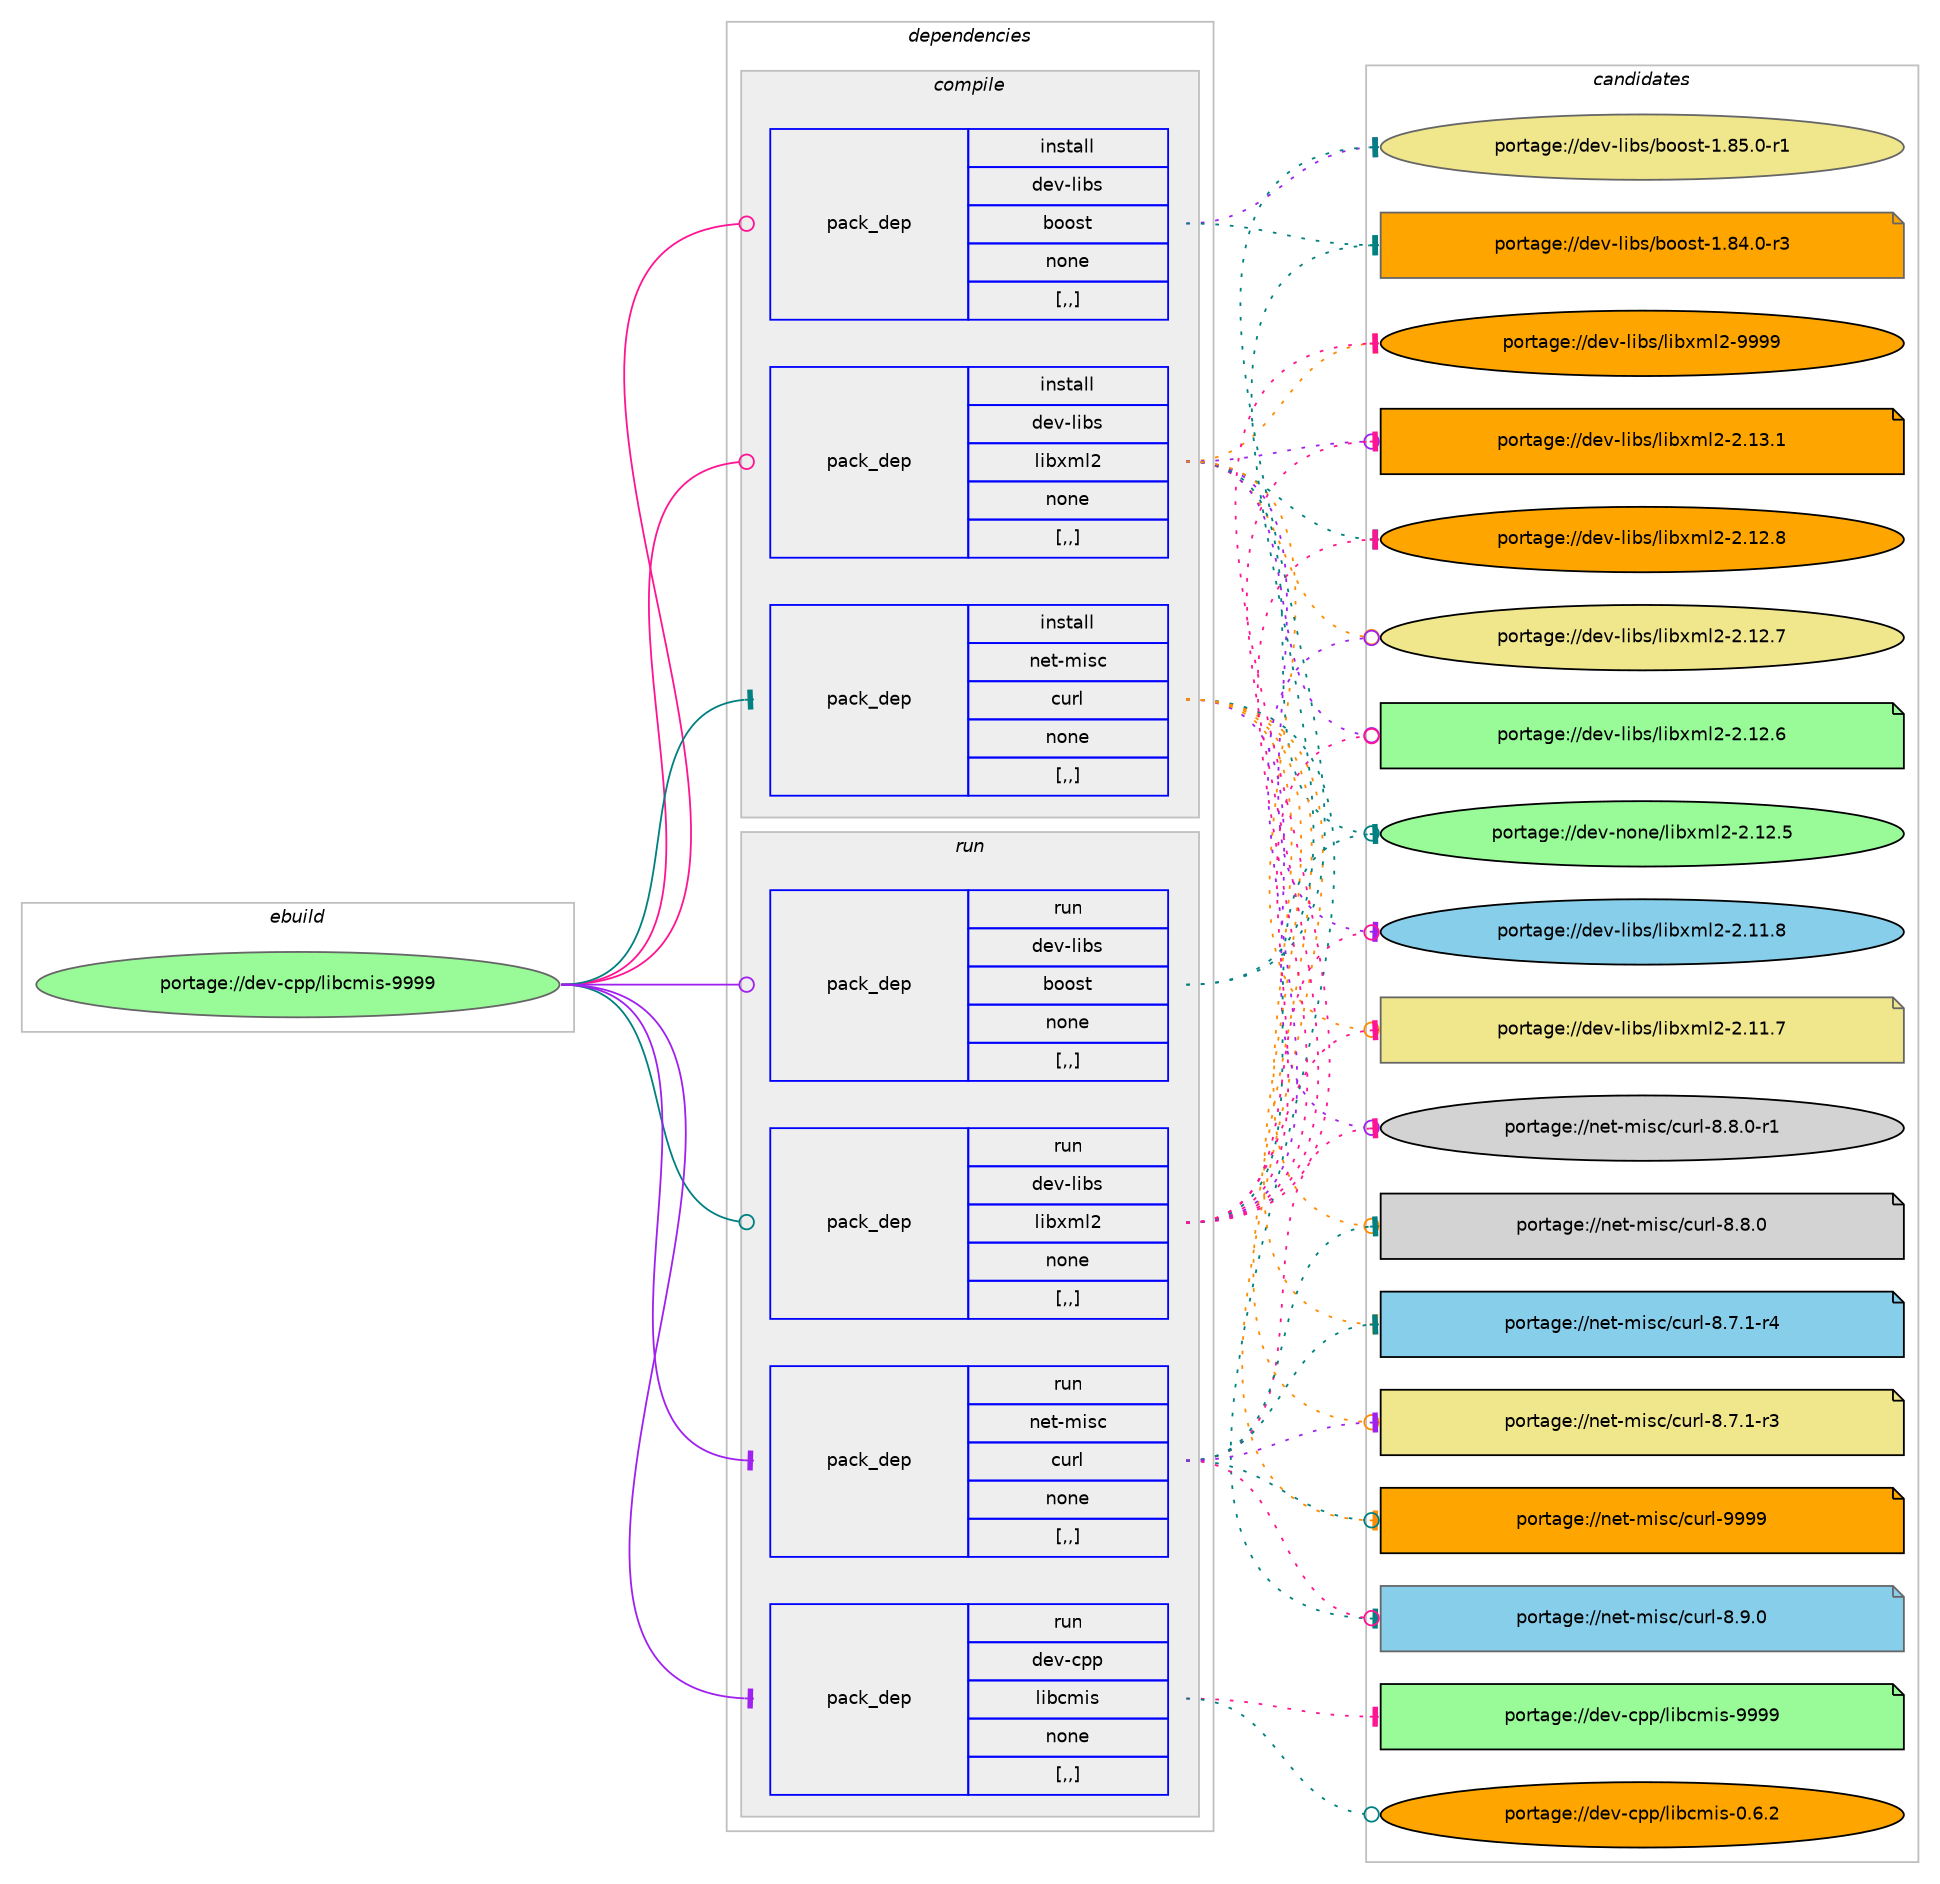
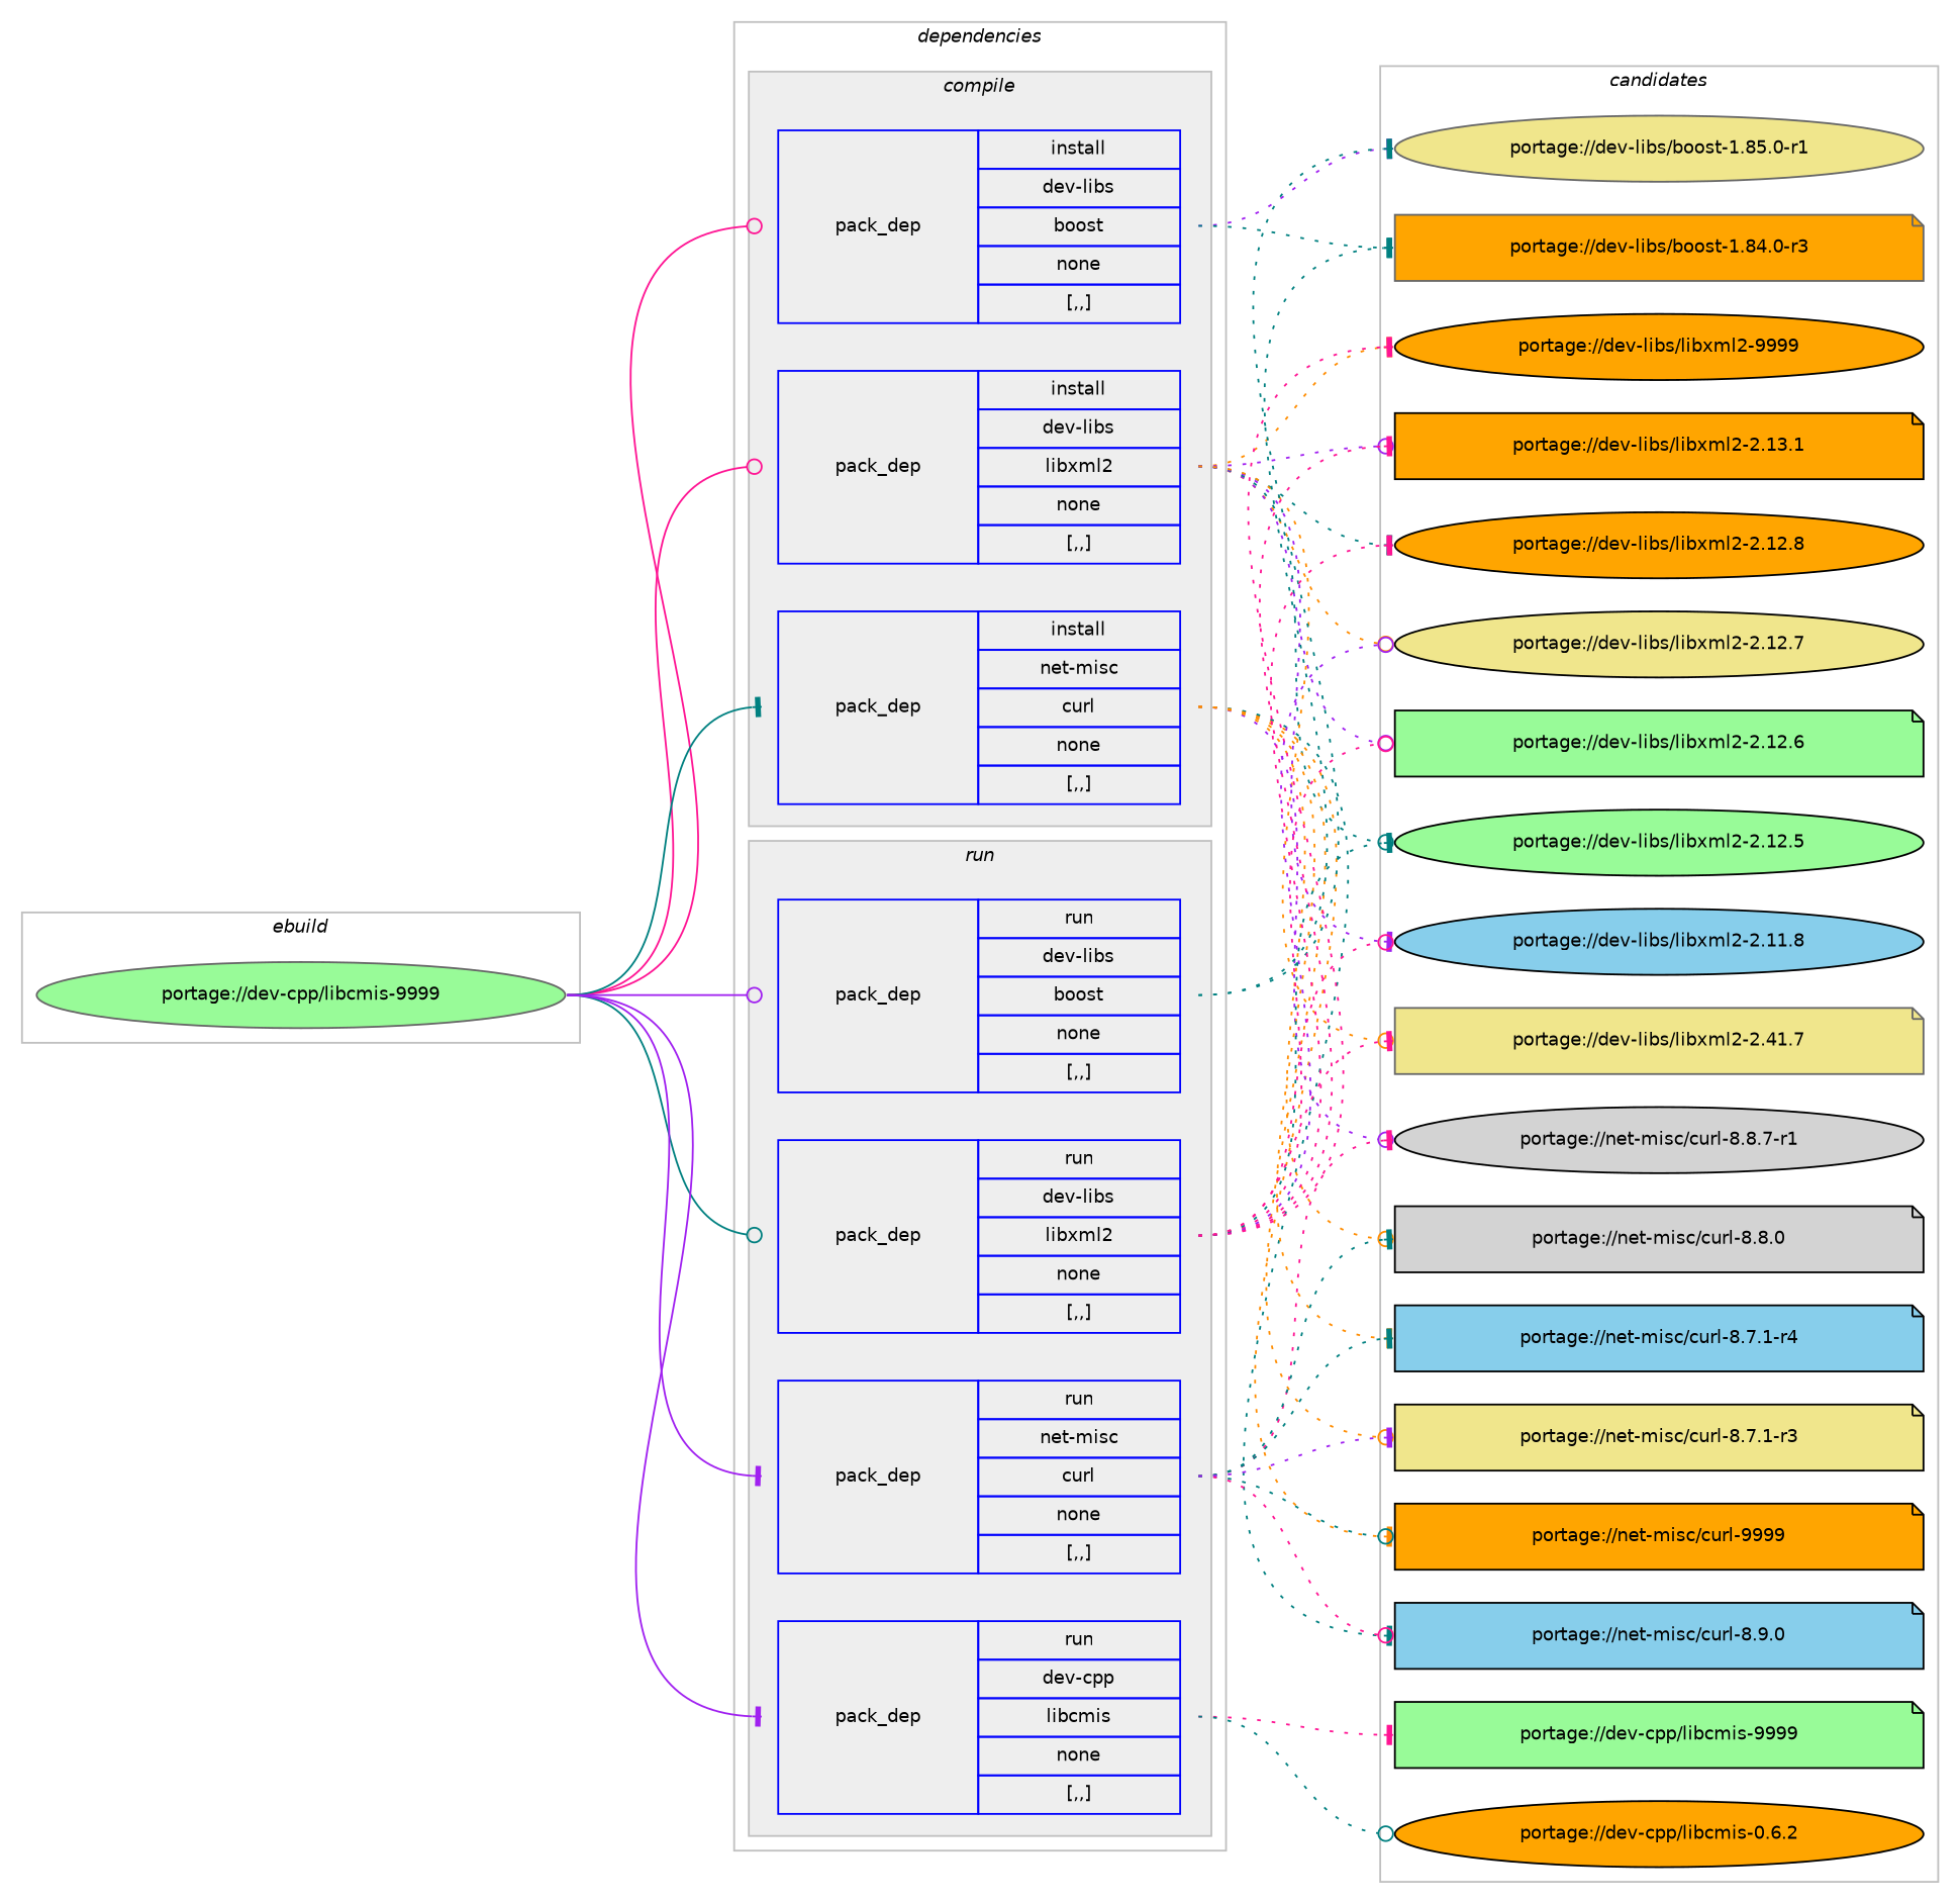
  digraph {
    compound=true
    concentrate=true
    fontname=Helvetica
    fontsize=10
    newrank=true
    rankdir=LR
    ranksep=1.5
    node [color=black fontname=Helvetica fontsize=10 shape=note style=filled]
    edge [arrowhead=tee color=teal headport=w style=dotted tailport=e weight=100]
    n1 [color=gray40 fillcolor=palegreen label="portage://dev-cpp/libcmis-9999" shape=ellipse width=4]
    n2 [color=blue label=<<TABLE BORDER="0" CELLBORDER="1" CELLSPACING="0" CELLPADDING="4" WIDTH="220"><TR><TD ROWSPAN="6" CELLPADDING="30">pack_dep</TD></TR><TR><TD WIDTH="110">install</TD></TR><TR><TD>dev-libs</TD></TR><TR><TD>boost</TD></TR><TR><TD>none</TD></TR><TR><TD>[,,]</TD></TR></TABLE>> shape=none style=""]
    n3 [color=blue label=<<TABLE BORDER="0" CELLBORDER="1" CELLSPACING="0" CELLPADDING="4" WIDTH="220"><TR><TD ROWSPAN="6" CELLPADDING="30">pack_dep</TD></TR><TR><TD WIDTH="110">install</TD></TR><TR><TD>dev-libs</TD></TR><TR><TD>libxml2</TD></TR><TR><TD>none</TD></TR><TR><TD>[,,]</TD></TR></TABLE>> shape=none style=""]
    n4 [color=blue label=<<TABLE BORDER="0" CELLBORDER="1" CELLSPACING="0" CELLPADDING="4" WIDTH="220"><TR><TD ROWSPAN="6" CELLPADDING="30">pack_dep</TD></TR><TR><TD WIDTH="110">install</TD></TR><TR><TD>net-misc</TD></TR><TR><TD>curl</TD></TR><TR><TD>none</TD></TR><TR><TD>[,,]</TD></TR></TABLE>> shape=none style=""]
    n5 [color=blue label=<<TABLE BORDER="0" CELLBORDER="1" CELLSPACING="0" CELLPADDING="4" WIDTH="220"><TR><TD ROWSPAN="6" CELLPADDING="30">pack_dep</TD></TR><TR><TD WIDTH="110">run</TD></TR><TR><TD>dev-libs</TD></TR><TR><TD>boost</TD></TR><TR><TD>none</TD></TR><TR><TD>[,,]</TD></TR></TABLE>> shape=none style=""]
    n6 [color=blue label=<<TABLE BORDER="0" CELLBORDER="1" CELLSPACING="0" CELLPADDING="4" WIDTH="220"><TR><TD ROWSPAN="6" CELLPADDING="30">pack_dep</TD></TR><TR><TD WIDTH="110">run</TD></TR><TR><TD>dev-libs</TD></TR><TR><TD>libxml2</TD></TR><TR><TD>none</TD></TR><TR><TD>[,,]</TD></TR></TABLE>> shape=none style=""]
    n7 [color=blue label=<<TABLE BORDER="0" CELLBORDER="1" CELLSPACING="0" CELLPADDING="4" WIDTH="220"><TR><TD ROWSPAN="6" CELLPADDING="30">pack_dep</TD></TR><TR><TD WIDTH="110">run</TD></TR><TR><TD>net-misc</TD></TR><TR><TD>curl</TD></TR><TR><TD>none</TD></TR><TR><TD>[,,]</TD></TR></TABLE>> shape=none style=""]
    n8 [color=blue label=<<TABLE BORDER="0" CELLBORDER="1" CELLSPACING="0" CELLPADDING="4" WIDTH="220"><TR><TD ROWSPAN="6" CELLPADDING="30">pack_dep</TD></TR><TR><TD WIDTH="110">run</TD></TR><TR><TD>dev-cpp</TD></TR><TR><TD>libcmis</TD></TR><TR><TD>none</TD></TR><TR><TD>[,,]</TD></TR></TABLE>> shape=none style=""]
    n9 [color=gray40 fillcolor=khaki label="portage://dev-libs/boost-1.85.0-r1" shape=ellipse width=4]
    n10 [color=gray40 fillcolor=orange label="portage://dev-libs/boost-1.84.0-r3" width=4]
    n11 [fillcolor=orange label="portage://dev-libs/libxml2-9999" shape=ellipse width=4]
    n12 [fillcolor=orange label="portage://dev-libs/libxml2-2.13.1" width=4]
    n13 [fillcolor=orange label="portage://dev-libs/libxml2-2.12.8" shape=ellipse width=4]
    n14 [fillcolor=khaki label="portage://dev-libs/libxml2-2.12.7" shape=ellipse width=4]
    n15 [fillcolor=palegreen label="portage://dev-libs/libxml2-2.12.6" width=4]
-   n16 [fillcolor=palegreen label="portage://dev-none/libxml2-2.12.5" shape=ellipse width=4]
+   n16 [fillcolor=palegreen label="portage://dev-libs/libxml2-2.12.5" shape=ellipse width=4]
    n17 [fillcolor=skyblue label="portage://dev-libs/libxml2-2.11.8" shape=ellipse width=4]
-   n18 [color=gray40 fillcolor=khaki label="portage://dev-libs/libxml2-2.11.7" width=4]
+   n18 [color=gray40 fillcolor=khaki label="portage://dev-libs/libxml2-2.41.7" width=4]
    n19 [fillcolor=orange label="portage://net-misc/curl-9999" width=4]
-   n20 [color=gray40 fillcolor=skyblue label="portage://net-misc/curl-8.9.0" width=4]
-   n21 [fillcolor=lightgrey label="portage://net-misc/curl-8.8.0-r1" shape=ellipse width=4]
+   n20 [fillcolor=skyblue label="portage://net-misc/curl-8.9.0" width=4]
+   n21 [fillcolor=lightgrey label="portage://net-misc/curl-8.8.7-r1" shape=ellipse width=4]
    n22 [fillcolor=lightgrey label="portage://net-misc/curl-8.8.0" width=4]
    n23 [fillcolor=skyblue label="portage://net-misc/curl-8.7.1-r4" width=4]
    n24 [fillcolor=khaki label="portage://net-misc/curl-8.7.1-r3" width=4]
    n25 [fillcolor=palegreen label="portage://dev-cpp/libcmis-9999" width=4]
    n26 [fillcolor=orange label="portage://dev-cpp/libcmis-0.6.2" shape=ellipse width=4]
    subgraph cluster_1 {
      color=gray
      label=<<i>dependencies</i>>
      subgraph cluster_2 {
        color=gray
        fillcolor="#eeeeee"
        label=<<i>compile</i>>
        style=filled
        subgraph sub_3 {
          color=gray
          fillcolor="#eeeeee"
          label=<<i>compile</i>>
          style=filled
          n2
        }
        subgraph sub_4 {
          color=gray
          fillcolor="#eeeeee"
          label=<<i>compile</i>>
          style=filled
          n3
        }
        subgraph sub_5 {
          color=gray
          fillcolor="#eeeeee"
          label=<<i>compile</i>>
          style=filled
          n4
        }
      }
      subgraph cluster_6 {
        color=gray
        fillcolor="#eeeeee"
        label=<<i>compile and run</i>>
        style=filled
      }
      subgraph cluster_7 {
        color=gray
        fillcolor="#eeeeee"
        label=<<i>run</i>>
        style=filled
        subgraph sub_8 {
          color=gray
          fillcolor="#eeeeee"
          label=<<i>run</i>>
          style=filled
          n5
        }
        subgraph sub_9 {
          color=gray
          fillcolor="#eeeeee"
          label=<<i>run</i>>
          style=filled
          n6
        }
        subgraph sub_10 {
          color=gray
          fillcolor="#eeeeee"
          label=<<i>run</i>>
          style=filled
          n7
        }
        subgraph sub_11 {
          color=gray
          fillcolor="#eeeeee"
          label=<<i>run</i>>
          style=filled
          n8
        }
      }
    }
    subgraph cluster_12 {
      color=gray
      label=<<i>ebuild</i>>
      n1
    }
    subgraph cluster_13 {
      color=gray
      label=<<i>candidates</i>>
      rank=same
      subgraph sub_14 {
        color=black
        label=<<i>candidates</i>>
        nodesep=1
        rank=same
        n9
        n10
      }
      subgraph sub_15 {
        color=black
        label=<<i>candidates</i>>
        nodesep=1
        rank=same
        n11
        n12
        n13
        n14
        n15
        n16
        n17
        n18
      }
      subgraph sub_16 {
        color=black
        label=<<i>candidates</i>>
        nodesep=1
        rank=same
        n19
        n20
        n21
        n22
        n23
        n24
      }
      subgraph sub_17 {
        color=black
        label=<<i>candidates</i>>
        nodesep=1
        rank=same
        n9
        n10
      }
      subgraph sub_18 {
        color=black
        label=<<i>candidates</i>>
        nodesep=1
        rank=same
        n11
        n12
        n13
        n14
        n15
        n16
        n17
        n18
      }
      subgraph sub_19 {
        color=black
        label=<<i>candidates</i>>
        nodesep=1
        rank=same
        n19
        n20
        n21
        n22
        n23
        n24
      }
      subgraph sub_20 {
        color=black
        label=<<i>candidates</i>>
        nodesep=1
        rank=same
        n25
        n26
      }
    }
    n1 -> n2 [arrowhead=odot color=deeppink style=solid weight=20]
    n1 -> n3 [arrowhead=odot color=deeppink style=solid weight=20]
    n1 -> n4 [style=solid weight=20]
    n1 -> n5 [arrowhead=odot color=purple style=solid weight=20]
    n1 -> n6 [arrowhead=odot style=solid weight=20]
    n1 -> n7 [color=purple style=solid weight=20]
    n1 -> n8 [color=purple style=solid weight=20]
    n2 -> n9 [color=purple]
    n2 -> n10
    n3 -> n11 [color=darkorange]
    n3 -> n12 [arrowhead=odot color=purple]
    n3 -> n13
    n3 -> n14 [arrowhead=odot color=darkorange]
    n3 -> n15 [arrowhead=odot color=purple]
    n3 -> n16 [arrowhead=odot]
    n3 -> n17 [color=purple]
    n3 -> n18 [arrowhead=odot color=darkorange]
    n4 -> n19 [color=darkorange]
    n4 -> n20
    n4 -> n21 [arrowhead=odot color=purple]
    n4 -> n22 [arrowhead=odot color=darkorange]
    n4 -> n23 [color=darkorange]
    n4 -> n24 [arrowhead=odot color=darkorange]
    n5 -> n9
    n5 -> n10
    n6 -> n11 [color=deeppink]
    n6 -> n12 [color=deeppink]
    n6 -> n13 [color=deeppink]
    n6 -> n14 [arrowhead=odot color=purple]
    n6 -> n15 [arrowhead=odot color=deeppink]
    n6 -> n16
    n6 -> n17 [arrowhead=odot color=deeppink]
    n6 -> n18 [color=deeppink]
    n7 -> n19 [arrowhead=odot]
    n7 -> n20 [arrowhead=odot color=deeppink]
    n7 -> n21 [color=deeppink]
    n7 -> n22
    n7 -> n23
    n7 -> n24 [color=purple]
    n8 -> n25 [color=deeppink]
    n8 -> n26 [arrowhead=odot]
  }
